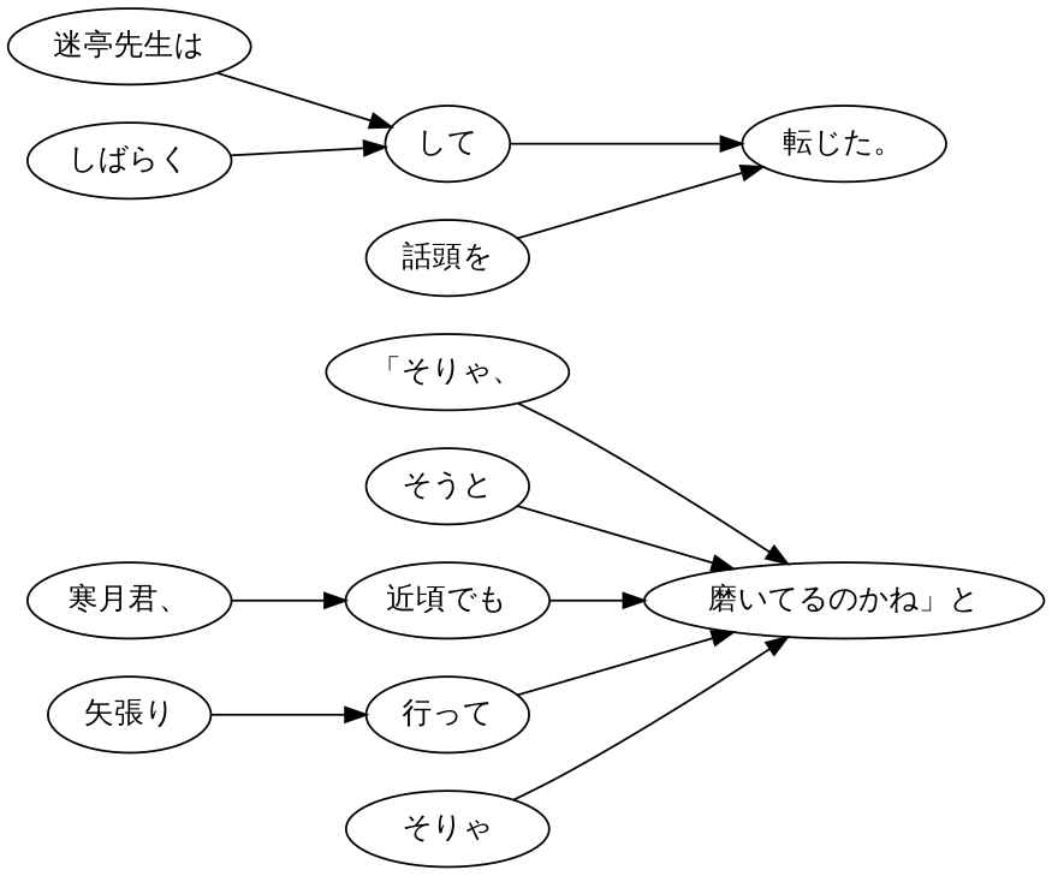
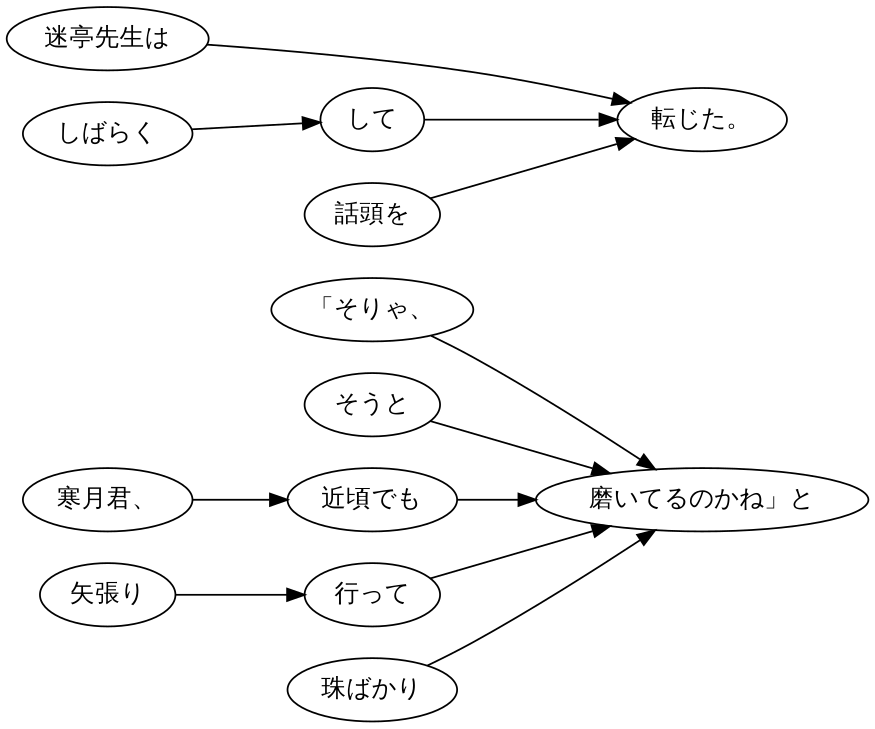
  digraph {
    rankdir=LR
    n1 [label="「そりゃ、"]
    n2 [label="磨いてるのかね」と"]
    n3 [label="そうと"]
    n4 [label="寒月君、"]
    n5 [label="近頃でも"]
    n6 [label="矢張り"]
    n7 [label="行って"]
-   n8 [label="そりゃ"]
+   n8 [label="珠ばかり"]
    n9 [label="転じた。"]
    n10 [label="迷亭先生は"]
    n11 [label="しばらく"]
    n12 [label="して"]
    n13 [label="話頭を"]
    n1 -> n2
    n3 -> n2
    n4 -> n5
    n5 -> n2
    n6 -> n7
    n7 -> n2
    n8 -> n2
-   n10 -> n12
+   n10 -> n9
    n11 -> n12
    n12 -> n9
    n13 -> n9
  }
